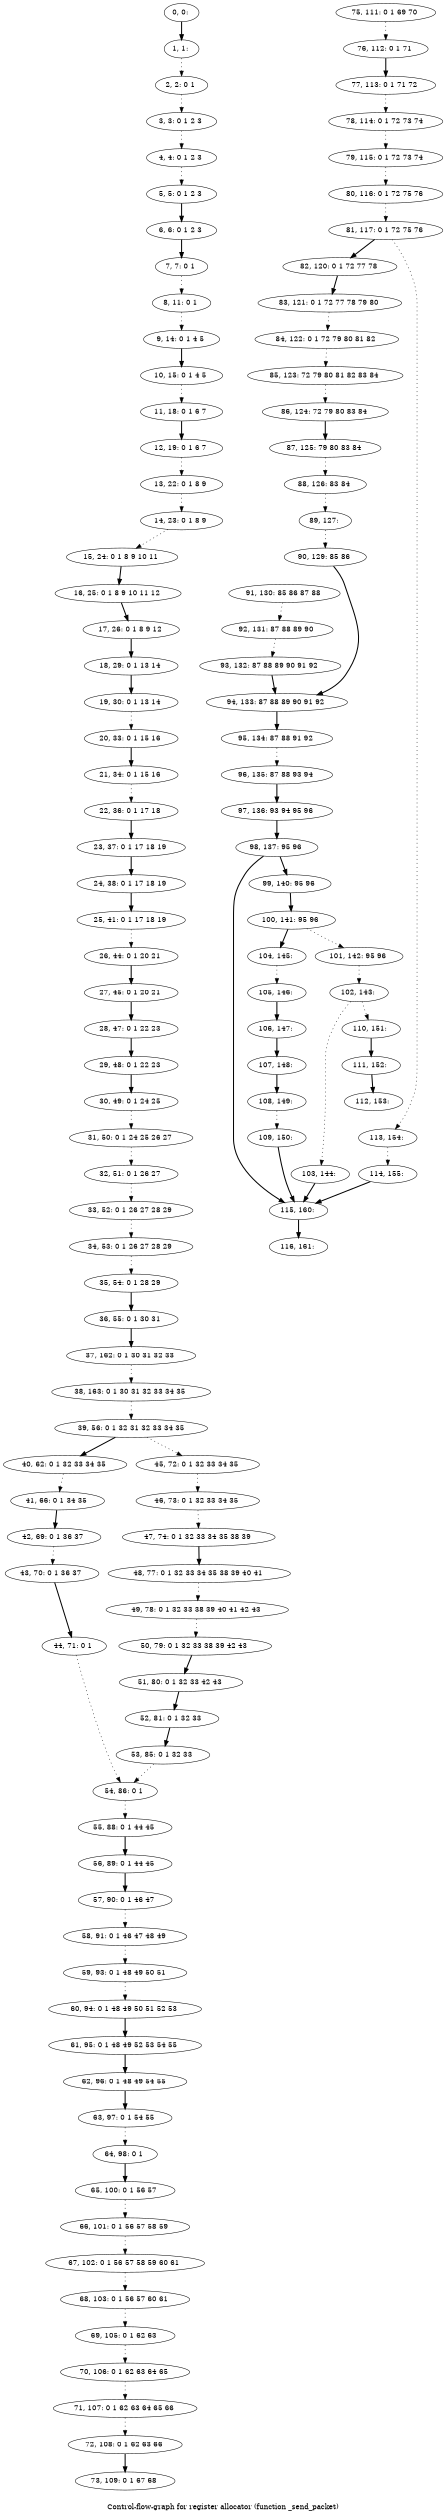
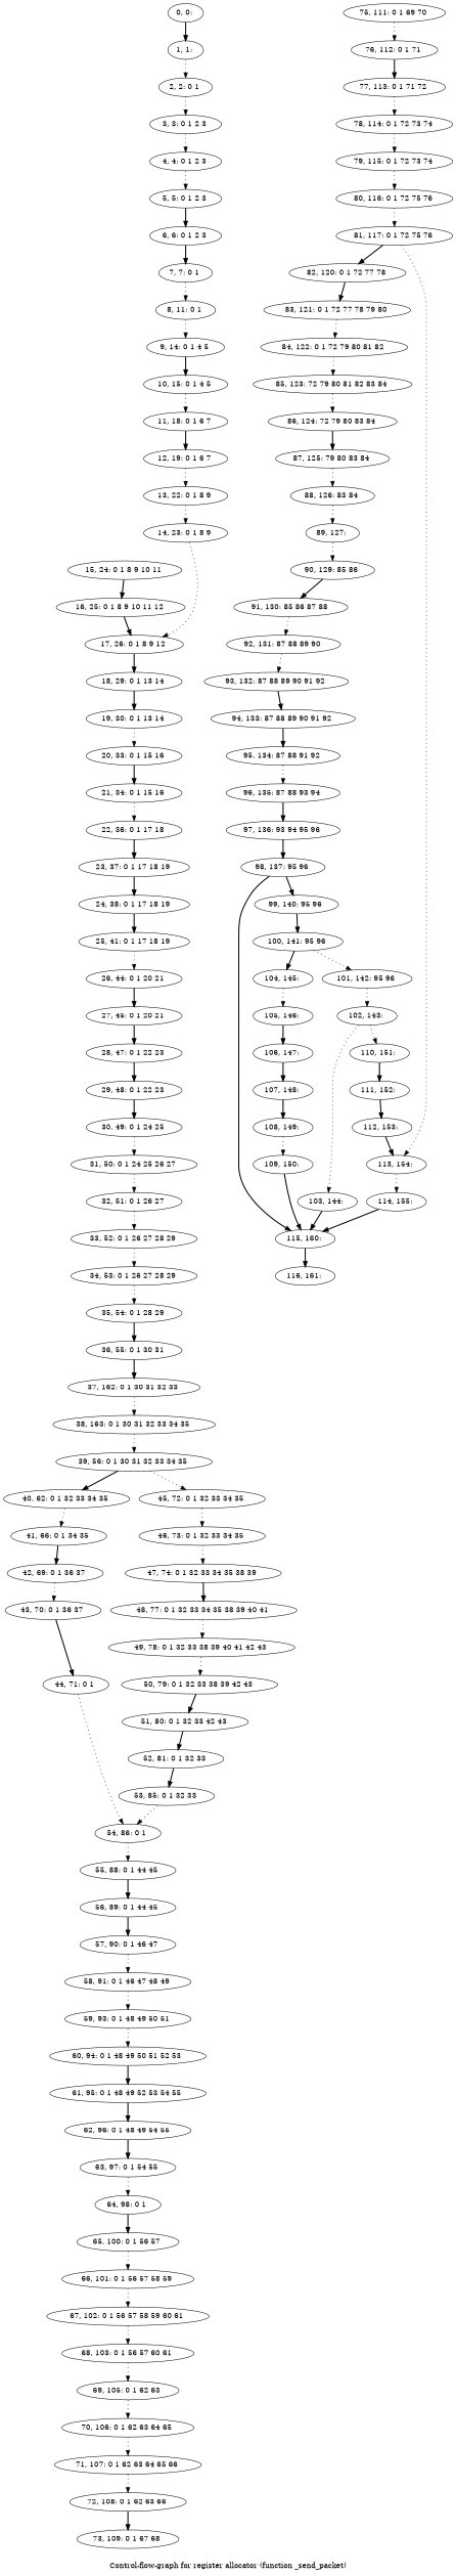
  digraph {
    label="Control-flow-graph for register allocator (function _send_packet)"
    edge [style=dotted]
    n1 [label="0, 0: "]
    n2 [label="1, 1: "]
    n3 [label="2, 2: 0 1 "]
    n4 [label="3, 3: 0 1 2 3 "]
    n5 [label="4, 4: 0 1 2 3 "]
    n6 [label="5, 5: 0 1 2 3 "]
    n7 [label="6, 6: 0 1 2 3 "]
    n8 [label="7, 7: 0 1 "]
    n9 [label="8, 11: 0 1 "]
    n10 [label="9, 14: 0 1 4 5 "]
    n11 [label="10, 15: 0 1 4 5 "]
    n12 [label="11, 18: 0 1 6 7 "]
    n13 [label="12, 19: 0 1 6 7 "]
    n14 [label="13, 22: 0 1 8 9 "]
    n15 [label="14, 23: 0 1 8 9 "]
    n16 [label="15, 24: 0 1 8 9 10 11 "]
    n17 [label="16, 25: 0 1 8 9 10 11 12 "]
    n18 [label="17, 26: 0 1 8 9 12 "]
    n19 [label="18, 29: 0 1 13 14 "]
    n20 [label="19, 30: 0 1 13 14 "]
    n21 [label="20, 33: 0 1 15 16 "]
    n22 [label="21, 34: 0 1 15 16 "]
    n23 [label="22, 36: 0 1 17 18 "]
    n24 [label="23, 37: 0 1 17 18 19 "]
    n25 [label="24, 38: 0 1 17 18 19 "]
    n26 [label="25, 41: 0 1 17 18 19 "]
    n27 [label="26, 44: 0 1 20 21 "]
    n28 [label="27, 45: 0 1 20 21 "]
    n29 [label="28, 47: 0 1 22 23 "]
    n30 [label="29, 48: 0 1 22 23 "]
    n31 [label="30, 49: 0 1 24 25 "]
    n32 [label="31, 50: 0 1 24 25 26 27 "]
    n33 [label="32, 51: 0 1 26 27 "]
    n34 [label="33, 52: 0 1 26 27 28 29 "]
    n35 [label="34, 53: 0 1 26 27 28 29 "]
    n36 [label="35, 54: 0 1 28 29 "]
    n37 [label="36, 55: 0 1 30 31 "]
    n38 [label="37, 162: 0 1 30 31 32 33 "]
    n39 [label="38, 163: 0 1 30 31 32 33 34 35 "]
-   n40 [label="39, 56: 0 1 32 31 32 33 34 35"]
+   n40 [label="39, 56: 0 1 30 31 32 33 34 35 "]
    n41 [label="40, 62: 0 1 32 33 34 35 "]
    n42 [label="45, 72: 0 1 32 33 34 35 "]
    n43 [label="41, 66: 0 1 34 35 "]
    n44 [label="46, 73: 0 1 32 33 34 35 "]
    n45 [label="42, 69: 0 1 36 37 "]
    n46 [label="43, 70: 0 1 36 37 "]
    n47 [label="44, 71: 0 1 "]
    n48 [label="54, 86: 0 1 "]
    n49 [label="55, 88: 0 1 44 45 "]
    n50 [label="47, 74: 0 1 32 33 34 35 38 39 "]
    n51 [label="48, 77: 0 1 32 33 34 35 38 39 40 41 "]
    n52 [label="49, 78: 0 1 32 33 38 39 40 41 42 43 "]
    n53 [label="50, 79: 0 1 32 33 38 39 42 43 "]
    n54 [label="51, 80: 0 1 32 33 42 43 "]
    n55 [label="52, 81: 0 1 32 33 "]
    n56 [label="53, 85: 0 1 32 33 "]
    n57 [label="56, 89: 0 1 44 45 "]
    n58 [label="57, 90: 0 1 46 47 "]
    n59 [label="58, 91: 0 1 46 47 48 49 "]
    n60 [label="59, 93: 0 1 48 49 50 51 "]
    n61 [label="60, 94: 0 1 48 49 50 51 52 53 "]
    n62 [label="61, 95: 0 1 48 49 52 53 54 55 "]
    n63 [label="62, 96: 0 1 48 49 54 55 "]
    n64 [label="63, 97: 0 1 54 55 "]
    n65 [label="64, 98: 0 1 "]
    n66 [label="65, 100: 0 1 56 57 "]
    n67 [label="66, 101: 0 1 56 57 58 59 "]
    n68 [label="67, 102: 0 1 56 57 58 59 60 61 "]
    n69 [label="68, 103: 0 1 56 57 60 61 "]
    n70 [label="69, 105: 0 1 62 63 "]
    n71 [label="70, 106: 0 1 62 63 64 65 "]
    n72 [label="71, 107: 0 1 62 63 64 65 66 "]
    n73 [label="72, 108: 0 1 62 63 66 "]
    n74 [label="73, 109: 0 1 67 68 "]
    n75 [label="75, 111: 0 1 69 70 "]
    n76 [label="76, 112: 0 1 71 "]
    n77 [label="77, 113: 0 1 71 72 "]
    n78 [label="78, 114: 0 1 72 73 74 "]
    n79 [label="79, 115: 0 1 72 73 74 "]
    n80 [label="80, 116: 0 1 72 75 76 "]
    n81 [label="81, 117: 0 1 72 75 76 "]
    n82 [label="82, 120: 0 1 72 77 78 "]
    n83 [label="113, 154: "]
    n84 [label="83, 121: 0 1 72 77 78 79 80 "]
    n85 [label="115, 160: "]
    n86 [label="116, 161: "]
    n87 [label="84, 122: 0 1 72 79 80 81 82 "]
    n88 [label="85, 123: 72 79 80 81 82 83 84 "]
    n89 [label="86, 124: 72 79 80 83 84 "]
    n90 [label="87, 125: 79 80 83 84 "]
    n91 [label="88, 126: 83 84 "]
    n92 [label="89, 127: "]
    n93 [label="90, 129: 85 86 "]
    n94 [label="91, 130: 85 86 87 88 "]
    n95 [label="92, 131: 87 88 89 90 "]
    n96 [label="93, 132: 87 88 89 90 91 92 "]
    n97 [label="94, 133: 87 88 89 90 91 92 "]
    n98 [label="95, 134: 87 88 91 92 "]
    n99 [label="96, 135: 87 88 93 94 "]
    n100 [label="97, 136: 93 94 95 96 "]
    n101 [label="98, 137: 95 96 "]
    n102 [label="99, 140: 95 96 "]
    n103 [label="100, 141: 95 96 "]
    n104 [label="101, 142: 95 96 "]
    n105 [label="104, 145: "]
    n106 [label="102, 143: "]
    n107 [label="105, 146: "]
    n108 [label="103, 144: "]
    n109 [label="110, 151: "]
    n110 [label="111, 152: "]
    n111 [label="106, 147: "]
    n112 [label="107, 148: "]
    n113 [label="108, 149: "]
    n114 [label="109, 150: "]
    n115 [label="112, 153: "]
    n116 [label="114, 155: "]
    n1 -> n2 [style=bold]
    n2 -> n3
    n3 -> n4
    n4 -> n5
    n5 -> n6
    n6 -> n7 [style=bold]
    n7 -> n8 [style=bold]
    n8 -> n9
    n9 -> n10
    n10 -> n11 [style=bold]
    n11 -> n12
    n12 -> n13 [style=bold]
    n13 -> n14
    n14 -> n15
-   n15 -> n16
+   n15 -> n18
    n16 -> n17 [style=bold]
    n17 -> n18 [style=bold]
    n18 -> n19 [style=bold]
    n19 -> n20 [style=bold]
    n20 -> n21
    n21 -> n22 [style=bold]
    n22 -> n23
    n23 -> n24 [style=bold]
    n24 -> n25 [style=bold]
    n25 -> n26 [style=bold]
    n26 -> n27
    n27 -> n28 [style=bold]
    n28 -> n29 [style=bold]
    n29 -> n30 [style=bold]
    n30 -> n31 [style=bold]
    n31 -> n32
    n32 -> n33
    n33 -> n34
    n34 -> n35
    n35 -> n36
    n36 -> n37 [style=bold]
    n37 -> n38 [style=bold]
    n38 -> n39
    n39 -> n40
    n40 -> n41 [style=bold]
    n40 -> n42
    n41 -> n43
    n42 -> n44
    n43 -> n45 [style=bold]
    n44 -> n50
    n45 -> n46
    n46 -> n47 [style=bold]
    n47 -> n48
    n48 -> n49
    n49 -> n57 [style=bold]
    n50 -> n51 [style=bold]
    n51 -> n52
    n52 -> n53
    n53 -> n54 [style=bold]
    n54 -> n55 [style=bold]
    n55 -> n56 [style=bold]
    n56 -> n48
    n57 -> n58 [style=bold]
    n58 -> n59
    n59 -> n60
    n60 -> n61
    n61 -> n62 [style=bold]
    n62 -> n63 [style=bold]
    n63 -> n64 [style=bold]
    n64 -> n65
    n65 -> n66 [style=bold]
    n66 -> n67
    n67 -> n68
    n68 -> n69
    n69 -> n70
    n70 -> n71
    n71 -> n72
    n72 -> n73
    n73 -> n74 [style=bold]
    n75 -> n76
    n76 -> n77 [style=bold]
    n77 -> n78
    n78 -> n79
    n79 -> n80
    n80 -> n81
    n81 -> n82 [style=bold]
    n81 -> n83
    n82 -> n84 [style=bold]
    n83 -> n116
    n84 -> n87
    n85 -> n86 [style=bold]
    n87 -> n88
    n88 -> n89
    n89 -> n90 [style=bold]
    n90 -> n91
    n91 -> n92
    n92 -> n93
-   n93 -> n97 [style=bold]
+   n93 -> n94 [style=bold]
    n94 -> n95
    n95 -> n96
    n96 -> n97 [style=bold]
    n97 -> n98 [style=bold]
    n98 -> n99
    n99 -> n100 [style=bold]
    n100 -> n101 [style=bold]
    n101 -> n85 [style=bold]
    n101 -> n102 [style=bold]
    n102 -> n103 [style=bold]
    n103 -> n104
    n103 -> n105 [style=bold]
    n104 -> n106
    n105 -> n107
    n106 -> n108
    n106 -> n109
    n107 -> n111 [style=bold]
    n108 -> n85 [style=bold]
    n109 -> n110 [style=bold]
    n110 -> n115 [style=bold]
    n111 -> n112 [style=bold]
    n112 -> n113 [style=bold]
    n113 -> n114
    n114 -> n85 [style=bold]
+   n115 -> n83 [style=bold]
    n116 -> n85 [style=bold]
  }
